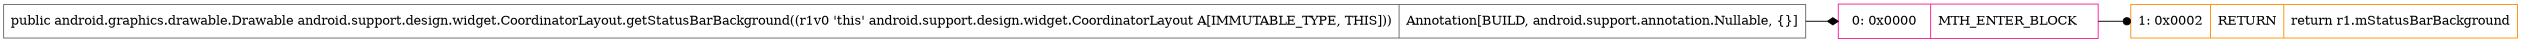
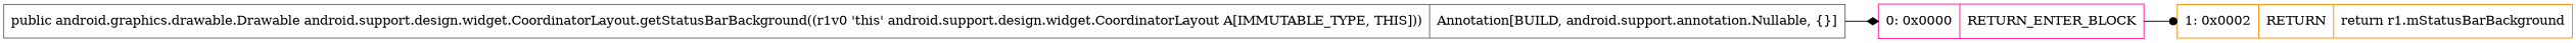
  digraph {
    rankdir=LR
    node [shape=record]
-   n1 [label="{0\:\ 0x0000|MTH_ENTER_BLOCK\l}" color=deeppink]
+   n1 [label="{0\:\ 0x0000|RETURN_ENTER_BLOCK\l}" color=deeppink]
    n2 [label="{1\:\ 0x0002|RETURN\l|return r1.mStatusBarBackground\l}" color=darkorange]
    n3 [label="{public android.graphics.drawable.Drawable android.support.design.widget.CoordinatorLayout.getStatusBarBackground((r1v0 'this' android.support.design.widget.CoordinatorLayout A[IMMUTABLE_TYPE, THIS]))  | Annotation[BUILD, android.support.annotation.Nullable, \{\}]\l}" color=gray40]
    n1 -> n2 [arrowhead=dot]
    n3 -> n1 [arrowhead=diamond]
  }
